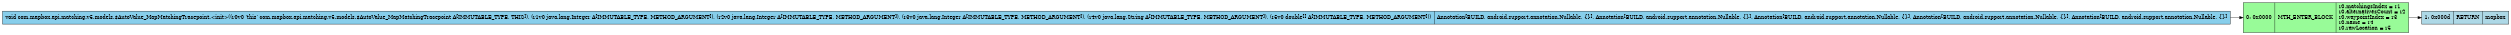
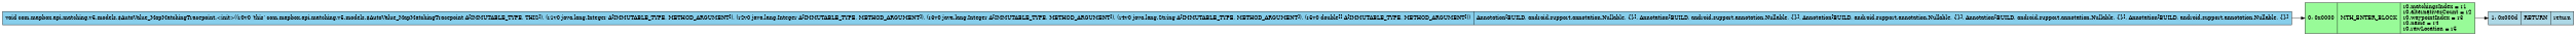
  digraph {
    rankdir=LR
    node [shape=record style=filled]
    n1 [label="{0\:\ 0x0000|MTH_ENTER_BLOCK\l|r0.matchingsIndex = r1\lr0.alternativesCount = r2\lr0.waypointIndex = r3\lr0.name = r4\lr0.rawLocation = r5\l}" fillcolor=palegreen]
-   n2 [label="{1\:\ 0x000d|RETURN\l|mapbox\l}" fillcolor=lightblue]
+   n2 [label="{1\:\ 0x000d|RETURN\l|return\l}" fillcolor=lightblue]
    n3 [label="{void com.mapbox.api.matching.v5.models.$AutoValue_MapMatchingTracepoint.\<init\>((r0v0 'this' com.mapbox.api.matching.v5.models.$AutoValue_MapMatchingTracepoint A[IMMUTABLE_TYPE, THIS]), (r1v0 java.lang.Integer A[IMMUTABLE_TYPE, METHOD_ARGUMENT]), (r2v0 java.lang.Integer A[IMMUTABLE_TYPE, METHOD_ARGUMENT]), (r3v0 java.lang.Integer A[IMMUTABLE_TYPE, METHOD_ARGUMENT]), (r4v0 java.lang.String A[IMMUTABLE_TYPE, METHOD_ARGUMENT]), (r5v0 double[] A[IMMUTABLE_TYPE, METHOD_ARGUMENT]))  | Annotation[BUILD, android.support.annotation.Nullable, \{\}], Annotation[BUILD, android.support.annotation.Nullable, \{\}], Annotation[BUILD, android.support.annotation.Nullable, \{\}], Annotation[BUILD, android.support.annotation.Nullable, \{\}], Annotation[BUILD, android.support.annotation.Nullable, \{\}]\l}" fillcolor=skyblue]
    n1 -> n2
    n3 -> n1
  }
